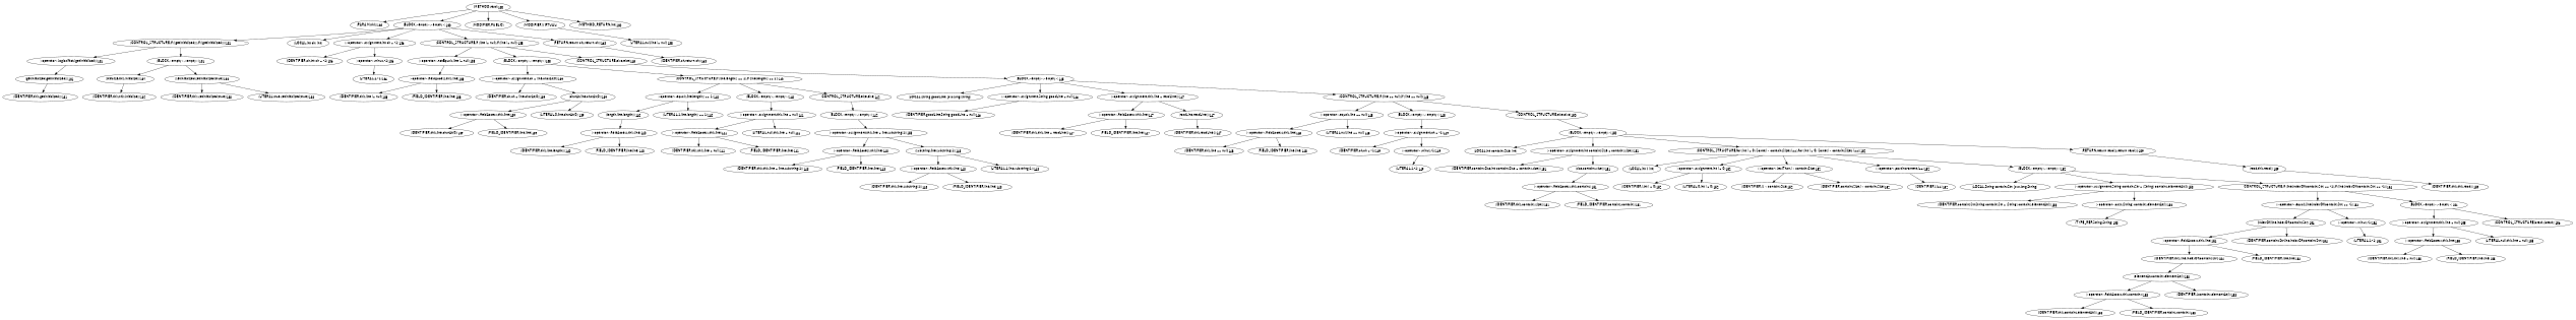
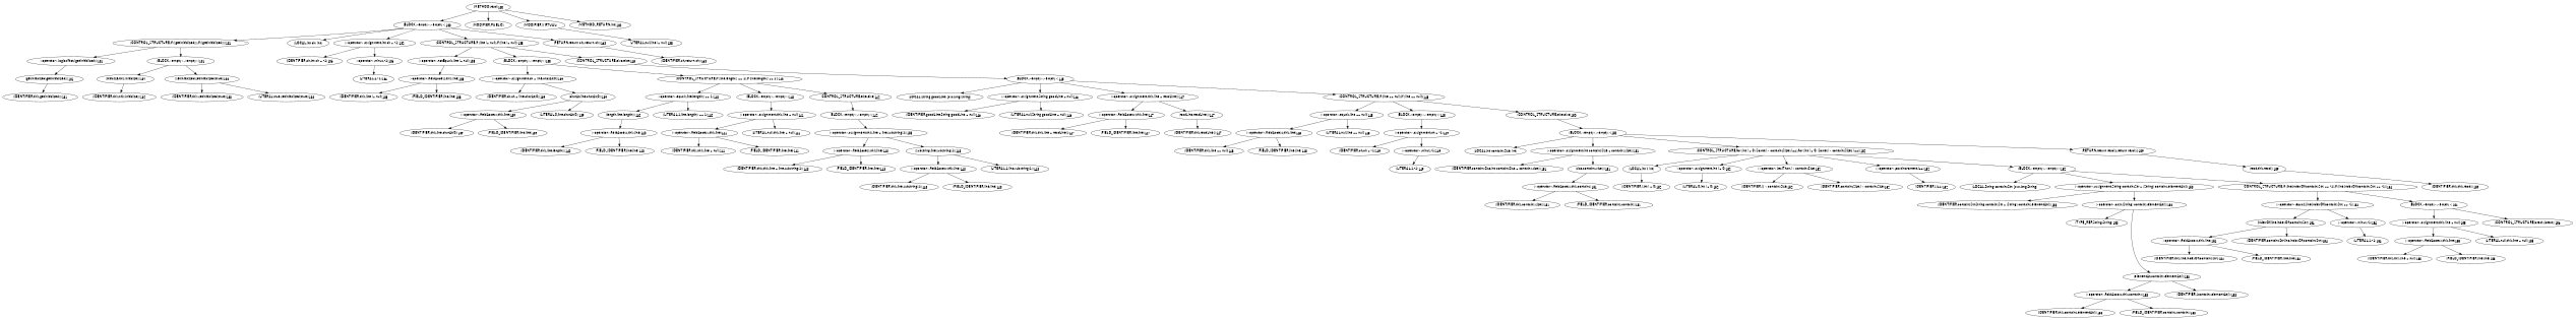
  digraph {
    fontname=Lato
    node [fontname=Lato]
    edge [fontname=Lato]
    n1 [label=<(METHOD,read)<SUB>130</SUB>>]
-   n2 [label=<(PARAM,this)<SUB>130</SUB>>]
    n3 [label=<(BLOCK,&lt;empty&gt;,&lt;empty&gt;)<SUB>130</SUB>>]
    n4 [label=<(MODIFIER,PUBLIC)>]
    n5 [label=<(MODIFIER,VIRTUAL)>]
    n6 [label=<(METHOD_RETURN,int)<SUB>130</SUB>>]
    n7 [label=<(CONTROL_STRUCTURE,if (!getInitialized()),if (!getInitialized()))<SUB>131</SUB>>]
    n8 [label=<(LOCAL,int ch: int)>]
-   n9 [label=<(&lt;operator&gt;.assignment,int ch = -1)<SUB>136</SUB>>]
+   n9 [label=<(&lt;operator&gt;.assignment,int ch = -1)<SUB>132</SUB>>]
    n10 [label=<(CONTROL_STRUCTURE,if (line != null),if (line != null))<SUB>138</SUB>>]
    n11 [label=<(RETURN,return ch;,return ch;)<SUB>163</SUB>>]
    n12 [label=<(LITERAL,null,line != null)<SUB>138</SUB>>]
    n13 [label=<(&lt;operator&gt;.logicalNot,!getInitialized())<SUB>131</SUB>>]
    n14 [label=<(BLOCK,&lt;empty&gt;,&lt;empty&gt;)<SUB>131</SUB>>]
    n15 [label=<(IDENTIFIER,ch,int ch = -1)<SUB>136</SUB>>]
    n16 [label=<(&lt;operator&gt;.minus,-1)<SUB>136</SUB>>]
    n17 [label=<(&lt;operator&gt;.notEquals,line != null)<SUB>138</SUB>>]
    n18 [label=<(BLOCK,&lt;empty&gt;,&lt;empty&gt;)<SUB>138</SUB>>]
    n19 [label=<(CONTROL_STRUCTURE,else,else)<SUB>145</SUB>>]
    n20 [label=<(IDENTIFIER,ch,return ch;)<SUB>163</SUB>>]
    n21 [label=<(getInitialized,getInitialized())<SUB>131</SUB>>]
    n22 [label=<(initialize,this.initialize())<SUB>132</SUB>>]
    n23 [label=<(setInitialized,setInitialized(true))<SUB>133</SUB>>]
    n24 [label=<(IDENTIFIER,this,getInitialized())<SUB>131</SUB>>]
    n25 [label=<(IDENTIFIER,this,this.initialize())<SUB>132</SUB>>]
    n26 [label=<(IDENTIFIER,this,setInitialized(true))<SUB>133</SUB>>]
    n27 [label=<(LITERAL,true,setInitialized(true))<SUB>133</SUB>>]
    n28 [label=<(LITERAL,1,-1)<SUB>136</SUB>>]
    n29 [label=<(&lt;operator&gt;.fieldAccess,this.line)<SUB>138</SUB>>]
    n30 [label=<(&lt;operator&gt;.assignment,ch = line.charAt(0))<SUB>139</SUB>>]
    n31 [label=<(CONTROL_STRUCTURE,if (line.length() == 1),if (line.length() == 1))<SUB>140</SUB>>]
    n32 [label=<(BLOCK,&lt;empty&gt;,&lt;empty&gt;)<SUB>145</SUB>>]
    n33 [label=<(IDENTIFIER,this,line != null)<SUB>138</SUB>>]
    n34 [label=<(FIELD_IDENTIFIER,line,line)<SUB>138</SUB>>]
    n35 [label=<(IDENTIFIER,ch,ch = line.charAt(0))<SUB>139</SUB>>]
    n36 [label=<(charAt,line.charAt(0))<SUB>139</SUB>>]
    n37 [label=<(&lt;operator&gt;.equals,line.length() == 1)<SUB>140</SUB>>]
    n38 [label=<(BLOCK,&lt;empty&gt;,&lt;empty&gt;)<SUB>140</SUB>>]
    n39 [label=<(CONTROL_STRUCTURE,else,else)<SUB>142</SUB>>]
    n40 [label=<(&lt;operator&gt;.fieldAccess,this.line)<SUB>139</SUB>>]
    n41 [label=<(LITERAL,0,line.charAt(0))<SUB>139</SUB>>]
    n42 [label=<(IDENTIFIER,this,line.charAt(0))<SUB>139</SUB>>]
    n43 [label=<(FIELD_IDENTIFIER,line,line)<SUB>139</SUB>>]
    n44 [label=<(length,line.length())<SUB>140</SUB>>]
    n45 [label=<(LITERAL,1,line.length() == 1)<SUB>140</SUB>>]
    n46 [label=<(&lt;operator&gt;.assignment,this.line = null)<SUB>141</SUB>>]
    n47 [label=<(BLOCK,&lt;empty&gt;,&lt;empty&gt;)<SUB>142</SUB>>]
    n48 [label=<(&lt;operator&gt;.fieldAccess,this.line)<SUB>140</SUB>>]
    n49 [label=<(IDENTIFIER,this,line.length())<SUB>140</SUB>>]
    n50 [label=<(FIELD_IDENTIFIER,line,line)<SUB>140</SUB>>]
    n51 [label=<(&lt;operator&gt;.fieldAccess,this.line)<SUB>141</SUB>>]
    n52 [label=<(LITERAL,null,this.line = null)<SUB>141</SUB>>]
    n53 [label=<(IDENTIFIER,this,this.line = null)<SUB>141</SUB>>]
    n54 [label=<(FIELD_IDENTIFIER,line,line)<SUB>141</SUB>>]
    n55 [label=<(&lt;operator&gt;.assignment,this.line = line.substring(1))<SUB>153</SUB>>]
    n56 [label=<(&lt;operator&gt;.fieldAccess,this.line)<SUB>143</SUB>>]
    n57 [label=<(substring,line.substring(1))<SUB>143</SUB>>]
    n58 [label=<(IDENTIFIER,this,this.line = line.substring(1))<SUB>143</SUB>>]
    n59 [label=<(FIELD_IDENTIFIER,line,line)<SUB>143</SUB>>]
    n60 [label=<(&lt;operator&gt;.fieldAccess,this.line)<SUB>143</SUB>>]
    n61 [label=<(LITERAL,1,line.substring(1))<SUB>143</SUB>>]
    n62 [label=<(IDENTIFIER,this,line.substring(1))<SUB>143</SUB>>]
    n63 [label=<(FIELD_IDENTIFIER,line,line)<SUB>143</SUB>>]
    n64 [label=<(LOCAL,String goodLine: java.lang.String)>]
    n65 [label=<(&lt;operator&gt;.assignment,String goodLine = null)<SUB>146</SUB>>]
    n66 [label=<(&lt;operator&gt;.assignment,this.line = readLine())<SUB>147</SUB>>]
    n67 [label=<(CONTROL_STRUCTURE,if (line == null),if (line == null))<SUB>148</SUB>>]
    n68 [label=<(IDENTIFIER,goodLine,String goodLine = null)<SUB>146</SUB>>]
+   n69 [label=<(LITERAL,null,String goodLine = null)<SUB>146</SUB>>]
    n70 [label=<(&lt;operator&gt;.fieldAccess,this.line)<SUB>147</SUB>>]
    n71 [label=<(readLine,readLine())<SUB>147</SUB>>]
    n72 [label=<(&lt;operator&gt;.equals,line == null)<SUB>148</SUB>>]
    n73 [label=<(BLOCK,&lt;empty&gt;,&lt;empty&gt;)<SUB>148</SUB>>]
    n74 [label=<(CONTROL_STRUCTURE,else,else)<SUB>150</SUB>>]
    n75 [label=<(IDENTIFIER,this,this.line = readLine())<SUB>147</SUB>>]
    n76 [label=<(FIELD_IDENTIFIER,line,line)<SUB>147</SUB>>]
    n77 [label=<(IDENTIFIER,this,readLine())<SUB>147</SUB>>]
    n78 [label=<(&lt;operator&gt;.fieldAccess,this.line)<SUB>148</SUB>>]
    n79 [label=<(LITERAL,null,line == null)<SUB>148</SUB>>]
    n80 [label=<(&lt;operator&gt;.assignment,ch = -1)<SUB>149</SUB>>]
    n81 [label=<(BLOCK,&lt;empty&gt;,&lt;empty&gt;)<SUB>150</SUB>>]
    n82 [label=<(IDENTIFIER,this,line == null)<SUB>148</SUB>>]
    n83 [label=<(FIELD_IDENTIFIER,line,line)<SUB>148</SUB>>]
    n84 [label=<(IDENTIFIER,ch,ch = -1)<SUB>149</SUB>>]
    n85 [label=<(&lt;operator&gt;.minus,-1)<SUB>149</SUB>>]
    n86 [label=<(LITERAL,1,-1)<SUB>149</SUB>>]
    n87 [label=<(LOCAL,int containsSize: int)>]
    n88 [label=<(&lt;operator&gt;.assignment,int containsSize = contains.size())<SUB>151</SUB>>]
    n89 [label=<(CONTROL_STRUCTURE,for (int i = 0; Some(i &lt; containsSize); i++),for (int i = 0; Some(i &lt; containsSize); i++))<SUB>152</SUB>>]
    n90 [label=<(RETURN,return read();,return read();)<SUB>159</SUB>>]
    n91 [label=<(IDENTIFIER,containsSize,int containsSize = contains.size())<SUB>151</SUB>>]
    n92 [label=<(size,contains.size())<SUB>151</SUB>>]
    n93 [label=<(LOCAL,int i: int)>]
    n94 [label=<(&lt;operator&gt;.assignment,int i = 0)<SUB>152</SUB>>]
    n95 [label=<(&lt;operator&gt;.lessThan,i &lt; containsSize)<SUB>152</SUB>>]
    n96 [label=<(&lt;operator&gt;.postIncrement,i++)<SUB>152</SUB>>]
    n97 [label=<(BLOCK,&lt;empty&gt;,&lt;empty&gt;)<SUB>152</SUB>>]
    n98 [label=<(read,this.read())<SUB>159</SUB>>]
    n99 [label=<(&lt;operator&gt;.fieldAccess,this.contains)<SUB>151</SUB>>]
    n100 [label=<(IDENTIFIER,this,contains.size())<SUB>151</SUB>>]
    n101 [label=<(FIELD_IDENTIFIER,contains,contains)<SUB>151</SUB>>]
    n102 [label=<(IDENTIFIER,i,int i = 0)<SUB>152</SUB>>]
    n103 [label=<(LITERAL,0,int i = 0)<SUB>152</SUB>>]
    n104 [label=<(IDENTIFIER,i,i &lt; containsSize)<SUB>152</SUB>>]
    n105 [label=<(IDENTIFIER,containsSize,i &lt; containsSize)<SUB>152</SUB>>]
    n106 [label=<(IDENTIFIER,i,i++)<SUB>152</SUB>>]
    n107 [label=<(LOCAL,String containsStr: java.lang.String)>]
    n108 [label=<(&lt;operator&gt;.assignment,String containsStr = (String) contains.elementAt(i))<SUB>153</SUB>>]
    n109 [label=<(CONTROL_STRUCTURE,if (line.indexOf(containsStr) == -1),if (line.indexOf(containsStr) == -1))<SUB>154</SUB>>]
    n110 [label=<(IDENTIFIER,containsStr,String containsStr = (String) contains.elementAt(i))<SUB>153</SUB>>]
    n111 [label=<(&lt;operator&gt;.cast,(String) contains.elementAt(i))<SUB>153</SUB>>]
    n112 [label=<(&lt;operator&gt;.equals,line.indexOf(containsStr) == -1)<SUB>154</SUB>>]
    n113 [label=<(BLOCK,&lt;empty&gt;,&lt;empty&gt;)<SUB>154</SUB>>]
    n114 [label=<(TYPE_REF,String,String)<SUB>153</SUB>>]
    n115 [label=<(elementAt,contains.elementAt(i))<SUB>153</SUB>>]
    n116 [label=<(&lt;operator&gt;.fieldAccess,this.contains)<SUB>153</SUB>>]
    n117 [label=<(IDENTIFIER,i,contains.elementAt(i))<SUB>153</SUB>>]
    n118 [label=<(IDENTIFIER,this,contains.elementAt(i))<SUB>153</SUB>>]
    n119 [label=<(FIELD_IDENTIFIER,contains,contains)<SUB>153</SUB>>]
    n120 [label=<(indexOf,line.indexOf(containsStr))<SUB>154</SUB>>]
    n121 [label=<(&lt;operator&gt;.minus,-1)<SUB>154</SUB>>]
    n122 [label=<(&lt;operator&gt;.assignment,this.line = null)<SUB>155</SUB>>]
    n123 [label=<(CONTROL_STRUCTURE,break;,break;)<SUB>156</SUB>>]
    n124 [label=<(&lt;operator&gt;.fieldAccess,this.line)<SUB>154</SUB>>]
    n125 [label=<(IDENTIFIER,containsStr,line.indexOf(containsStr))<SUB>154</SUB>>]
    n126 [label=<(LITERAL,1,-1)<SUB>154</SUB>>]
    n127 [label=<(IDENTIFIER,this,line.indexOf(containsStr))<SUB>154</SUB>>]
    n128 [label=<(FIELD_IDENTIFIER,line,line)<SUB>154</SUB>>]
    n129 [label=<(&lt;operator&gt;.fieldAccess,this.line)<SUB>155</SUB>>]
    n130 [label=<(LITERAL,null,this.line = null)<SUB>155</SUB>>]
    n131 [label=<(IDENTIFIER,this,this.line = null)<SUB>155</SUB>>]
    n132 [label=<(FIELD_IDENTIFIER,line,line)<SUB>155</SUB>>]
    n133 [label=<(IDENTIFIER,this,this.read())<SUB>159</SUB>>]
-   n1 -> n2
    n1 -> n3
    n1 -> n4
    n1 -> n5
    n1 -> n6
    n3 -> n7
    n3 -> n8
    n3 -> n9
    n3 -> n10
    n3 -> n11
    n5 -> n12
    n7 -> n13
    n7 -> n14
    n9 -> n15
    n9 -> n16
    n10 -> n17
    n10 -> n18
    n10 -> n19
    n11 -> n20
    n13 -> n21
    n14 -> n22
    n14 -> n23
    n16 -> n28
    n17 -> n29
    n18 -> n30
    n18 -> n31
    n19 -> n32
    n21 -> n24
    n22 -> n25
    n23 -> n26
    n23 -> n27
    n29 -> n33
    n29 -> n34
    n30 -> n35
    n30 -> n36
    n31 -> n37
    n31 -> n38
    n31 -> n39
    n32 -> n64
    n32 -> n65
    n32 -> n66
    n32 -> n67
    n36 -> n40
    n36 -> n41
    n37 -> n44
    n37 -> n45
    n38 -> n46
    n39 -> n47
    n40 -> n42
    n40 -> n43
    n44 -> n48
    n46 -> n51
    n46 -> n52
    n47 -> n55
    n48 -> n49
    n48 -> n50
    n51 -> n53
    n51 -> n54
    n55 -> n56
    n55 -> n57
    n56 -> n58
    n56 -> n59
    n57 -> n60
    n57 -> n61
    n60 -> n62
    n60 -> n63
    n65 -> n68
+   n65 -> n69
    n66 -> n70
    n66 -> n71
    n67 -> n72
    n67 -> n73
    n67 -> n74
    n70 -> n75
    n70 -> n76
    n71 -> n77
    n72 -> n78
    n72 -> n79
    n73 -> n80
    n74 -> n81
    n78 -> n82
    n78 -> n83
    n80 -> n84
    n80 -> n85
    n81 -> n87
    n81 -> n88
    n81 -> n89
    n81 -> n90
    n85 -> n86
    n88 -> n91
    n88 -> n92
    n89 -> n93
    n89 -> n94
    n89 -> n95
    n89 -> n96
    n89 -> n97
    n90 -> n98
    n92 -> n99
-   n94 -> n102
+   n93 -> n102
    n94 -> n103
    n95 -> n104
    n95 -> n105
    n96 -> n106
    n97 -> n107
    n97 -> n108
    n97 -> n109
    n98 -> n133
    n99 -> n100
    n99 -> n101
    n108 -> n110
    n108 -> n111
    n109 -> n112
    n109 -> n113
    n111 -> n114
-   n127 -> n115
+   n111 -> n115
    n112 -> n120
    n112 -> n121
    n113 -> n122
    n113 -> n123
    n115 -> n116
    n115 -> n117
    n116 -> n118
    n116 -> n119
    n120 -> n124
    n120 -> n125
    n121 -> n126
    n122 -> n129
    n122 -> n130
    n124 -> n127
    n124 -> n128
    n129 -> n131
    n129 -> n132
  }
